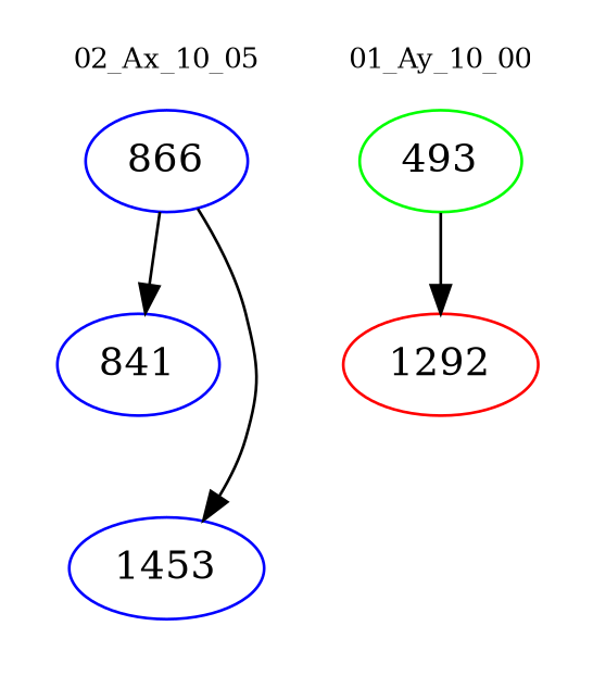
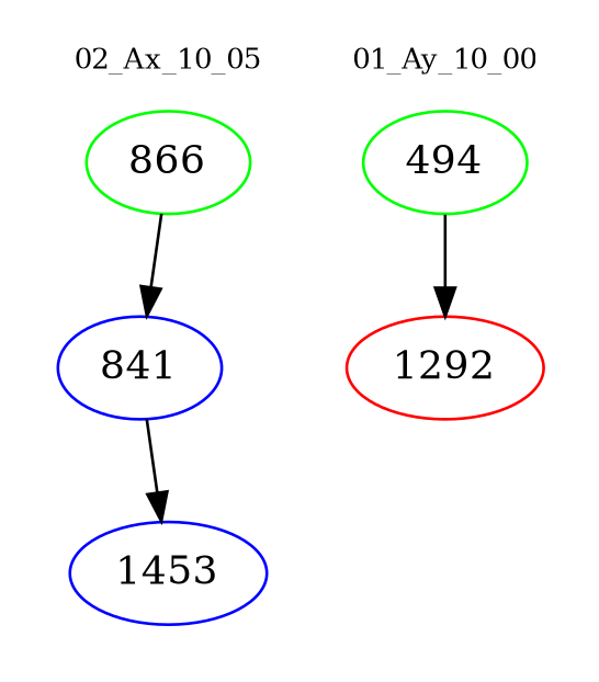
  digraph {
    node [color=green]
    edge [color=black]
-   n1 [color=blue label=866]
+   n1 [label=866]
    n2 [color=blue label=841]
    n3 [color=blue label=1453]
-   n4 [label=493]
+   n4 [label=494]
    n5 [color=red label=1292]
    subgraph cluster_1 {
      color=white
      fontsize=10
      label="02_Ax_10_05"
      n1
      n2
      n3
    }
    subgraph cluster_2 {
      color=white
      fontsize=10
      label="01_Ay_10_00"
      n4
      n5
    }
    n1 -> n2
-   n1 -> n3
+   n2 -> n3
    n4 -> n5
  }
